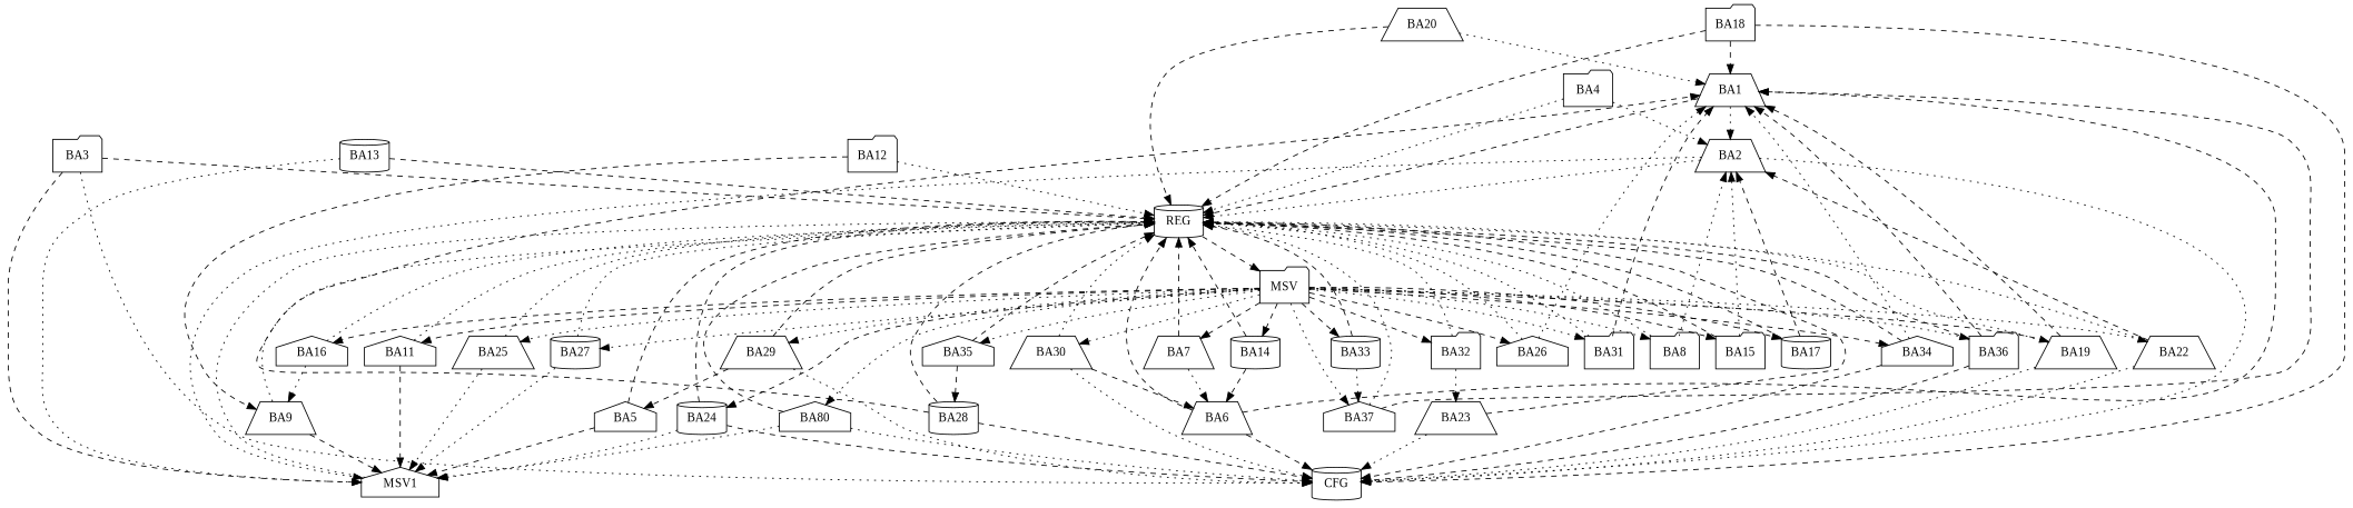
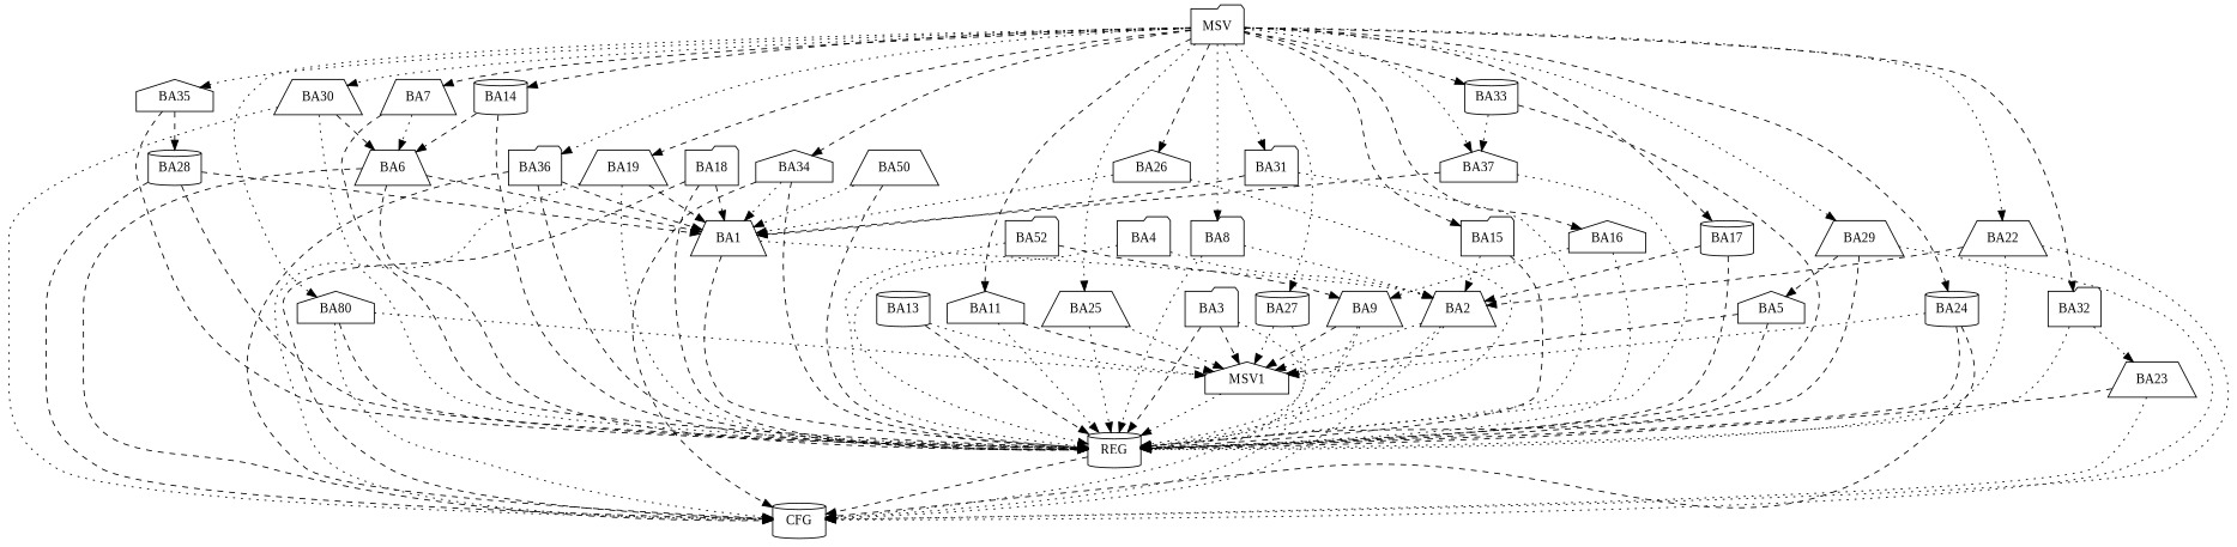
  strict digraph {
    fontname="Liberation Serif"
    node [fontname="Liberation Serif" shape=trapezium]
    edge [fontname="Liberation Serif" style=dashed]
    n1 [label=BA1]
    n2 [label=BA2]
    n3 [label=REG shape=cylinder]
    n4 [label=CFG shape=cylinder]
    n5 [label=MSV1 shape=house]
    n6 [label=BA3 shape=folder]
    n7 [label=BA4 shape=folder]
    n8 [label=BA5 shape=house]
    n9 [label=BA6]
    n10 [label=BA7]
    n11 [label=BA8 shape=folder]
    n12 [label=BA9]
    n13 [label=BA80 shape=house]
    n14 [label=BA11 shape=house]
-   n15 [label=BA12 shape=folder]
+   n15 [label=BA52 shape=folder]
    n16 [label=BA13 shape=cylinder]
    n17 [label=BA14 shape=cylinder]
    n18 [label=BA15 shape=folder]
    n19 [label=BA16 shape=house]
    n20 [label=BA17 shape=cylinder]
    n21 [label=BA18 shape=folder]
    n22 [label=BA19]
-   n23 [label=BA20]
+   n23 [label=BA50]
    n24 [label=BA22]
    n25 [label=BA23]
    n26 [label=BA24 shape=cylinder]
    n27 [label=BA25]
    n28 [label=BA26 shape=house]
    n29 [label=BA27 shape=cylinder]
    n30 [label=BA28 shape=cylinder]
    n31 [label=BA29]
    n32 [label=BA30]
    n33 [label=BA31 shape=folder]
    n34 [label=BA32 shape=folder]
    n35 [label=BA33 shape=cylinder]
    n36 [label=BA37 shape=house]
    n37 [label=BA34 shape=house]
    n38 [label=BA35 shape=house]
    n39 [label=BA36 shape=folder]
    n40 [label=MSV shape=folder]
    n1 -> n2 [style=dotted]
    n1 -> n3
    n2 -> n3 [style=dotted]
    n2 -> n4 [style=dotted]
    n2 -> n5 [style=dotted]
-   n3 -> n40
+   n3 -> n4
    n5 -> n3 [style=dotted]
    n6 -> n3
    n6 -> n4 [style=dotted]
    n6 -> n5
    n7 -> n2 [style=dotted]
    n7 -> n3 [style=dotted]
    n8 -> n3
    n8 -> n5
    n9 -> n1
    n9 -> n3
    n9 -> n4
    n10 -> n3
    n10 -> n9 [style=dotted]
    n11 -> n2 [style=dotted]
    n11 -> n3 [style=dotted]
    n12 -> n3 [style=dotted]
+   n12 -> n4 [style=dotted]
    n12 -> n5
    n13 -> n3
    n13 -> n4 [style=dotted]
    n13 -> n5 [style=dotted]
    n14 -> n3 [style=dotted]
    n14 -> n5
    n15 -> n3 [style=dotted]
    n15 -> n12
    n16 -> n3
    n16 -> n5 [style=dotted]
    n17 -> n3
    n17 -> n9
    n18 -> n2 [style=dotted]
    n18 -> n3
    n19 -> n3 [style=dotted]
    n19 -> n12 [style=dotted]
    n20 -> n2
    n20 -> n3
    n21 -> n1
    n21 -> n3
    n21 -> n4
    n22 -> n1
    n22 -> n3 [style=dotted]
    n22 -> n4 [style=dotted]
    n23 -> n1 [style=dotted]
    n23 -> n3
    n24 -> n2
    n24 -> n3 [style=dotted]
    n24 -> n4 [style=dotted]
    n25 -> n3
    n25 -> n4 [style=dotted]
    n26 -> n3
    n26 -> n4
    n26 -> n5 [style=dotted]
    n27 -> n3 [style=dotted]
    n27 -> n5 [style=dotted]
    n28 -> n1 [style=dotted]
    n28 -> n3 [style=dotted]
    n29 -> n3 [style=dotted]
    n29 -> n5 [style=dotted]
    n30 -> n1
    n30 -> n3
    n30 -> n4
    n31 -> n3
    n31 -> n4 [style=dotted]
    n31 -> n8
    n32 -> n3 [style=dotted]
    n32 -> n4 [style=dotted]
    n32 -> n9
    n33 -> n1
    n33 -> n3 [style=dotted]
    n34 -> n3 [style=dotted]
    n34 -> n25 [style=dotted]
    n35 -> n3
    n35 -> n36 [style=dotted]
    n36 -> n1
    n36 -> n3 [style=dotted]
    n37 -> n1 [style=dotted]
    n37 -> n3
    n37 -> n4
    n38 -> n3
    n38 -> n30
    n39 -> n1
    n39 -> n3
    n39 -> n4
    n40 -> n10
    n40 -> n11 [style=dotted]
    n40 -> n13 [style=dotted]
    n40 -> n14
    n40 -> n17
    n40 -> n18
    n40 -> n19
    n40 -> n20
    n40 -> n22
    n40 -> n24 [style=dotted]
    n40 -> n26
    n40 -> n27 [style=dotted]
    n40 -> n28
    n40 -> n29 [style=dotted]
    n40 -> n31 [style=dotted]
    n40 -> n32 [style=dotted]
    n40 -> n33 [style=dotted]
    n40 -> n34
    n40 -> n35
    n40 -> n36 [style=dotted]
    n40 -> n37
    n40 -> n38 [style=dotted]
    n40 -> n39 [style=dotted]
  }
